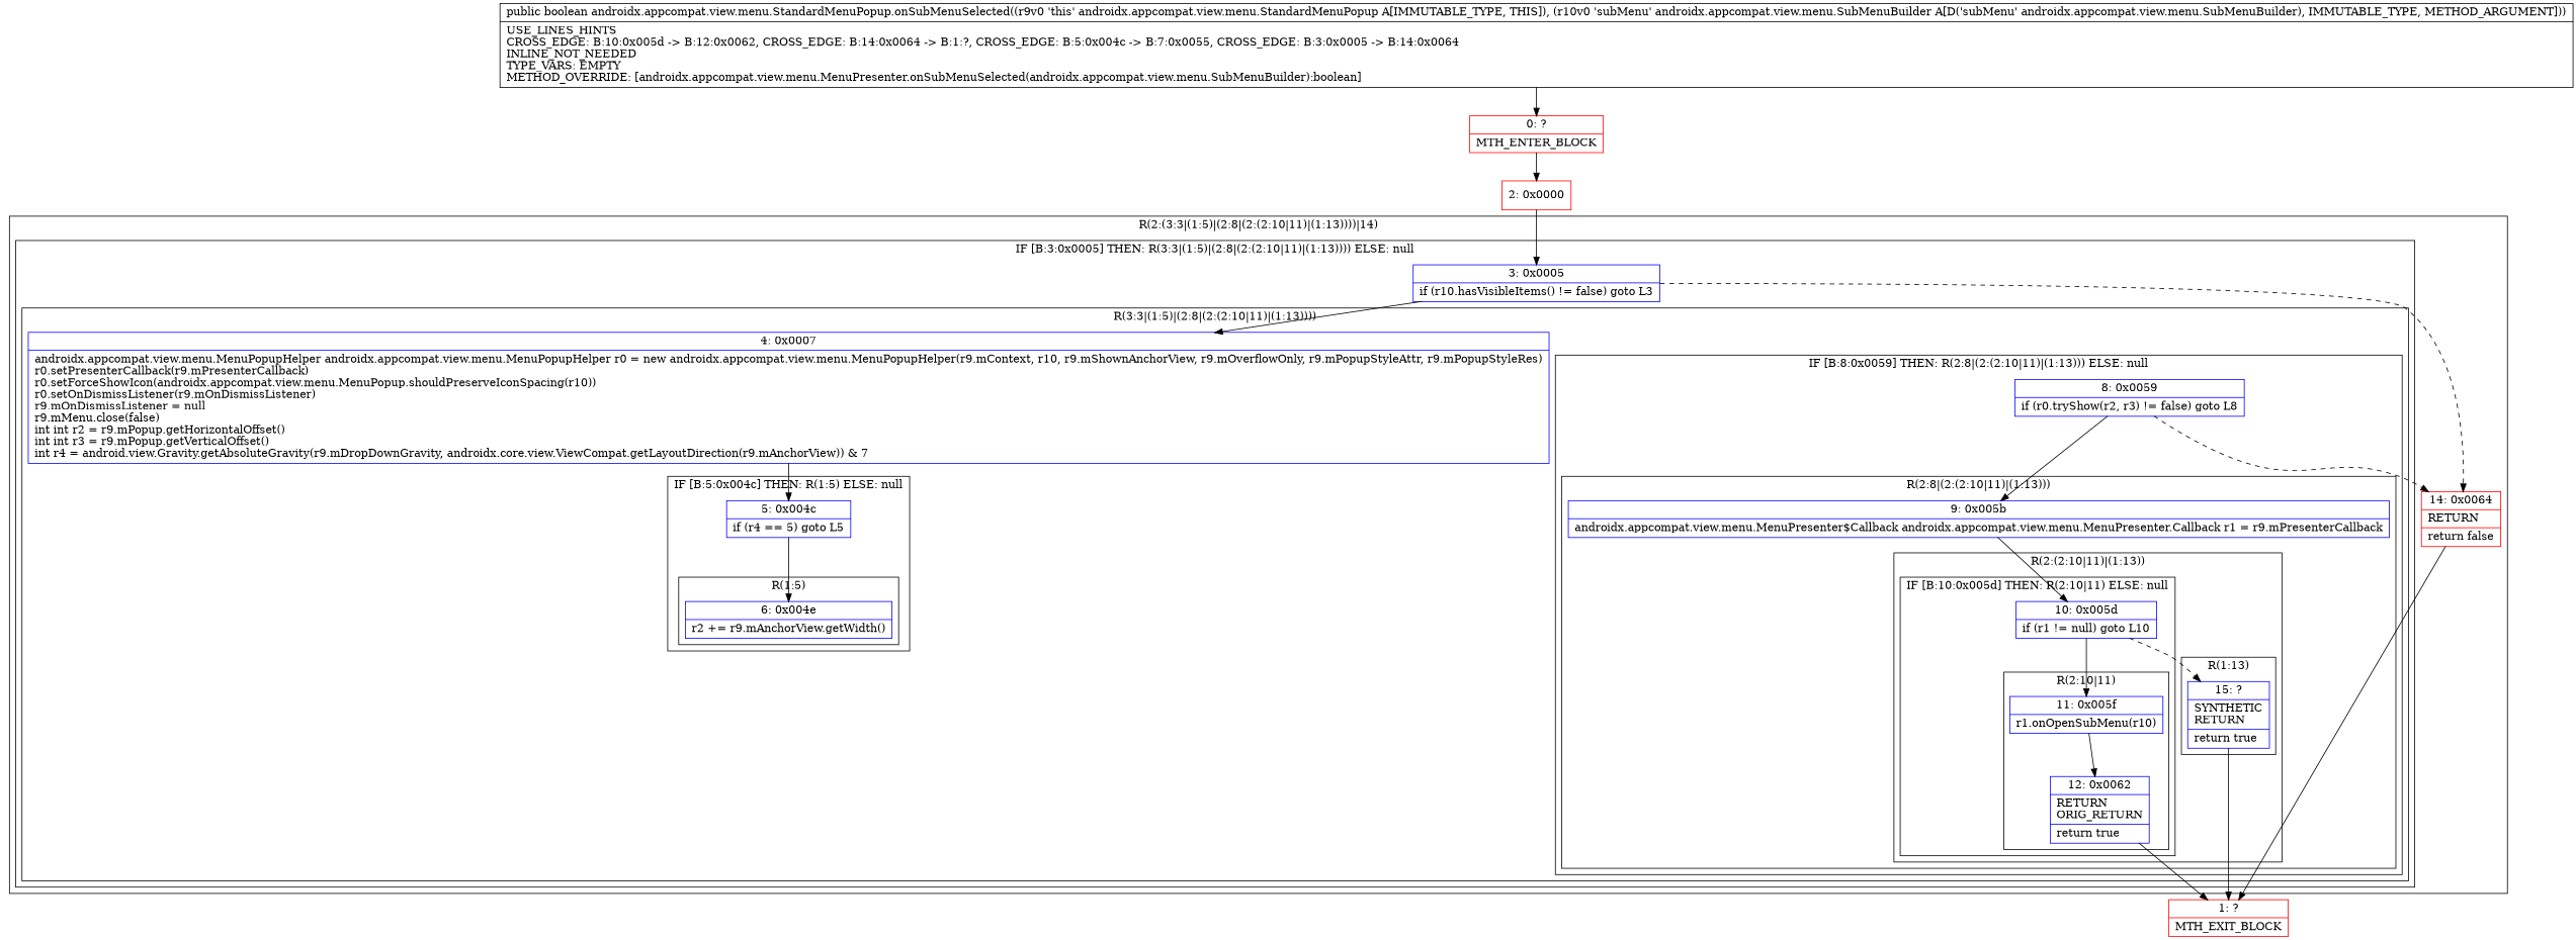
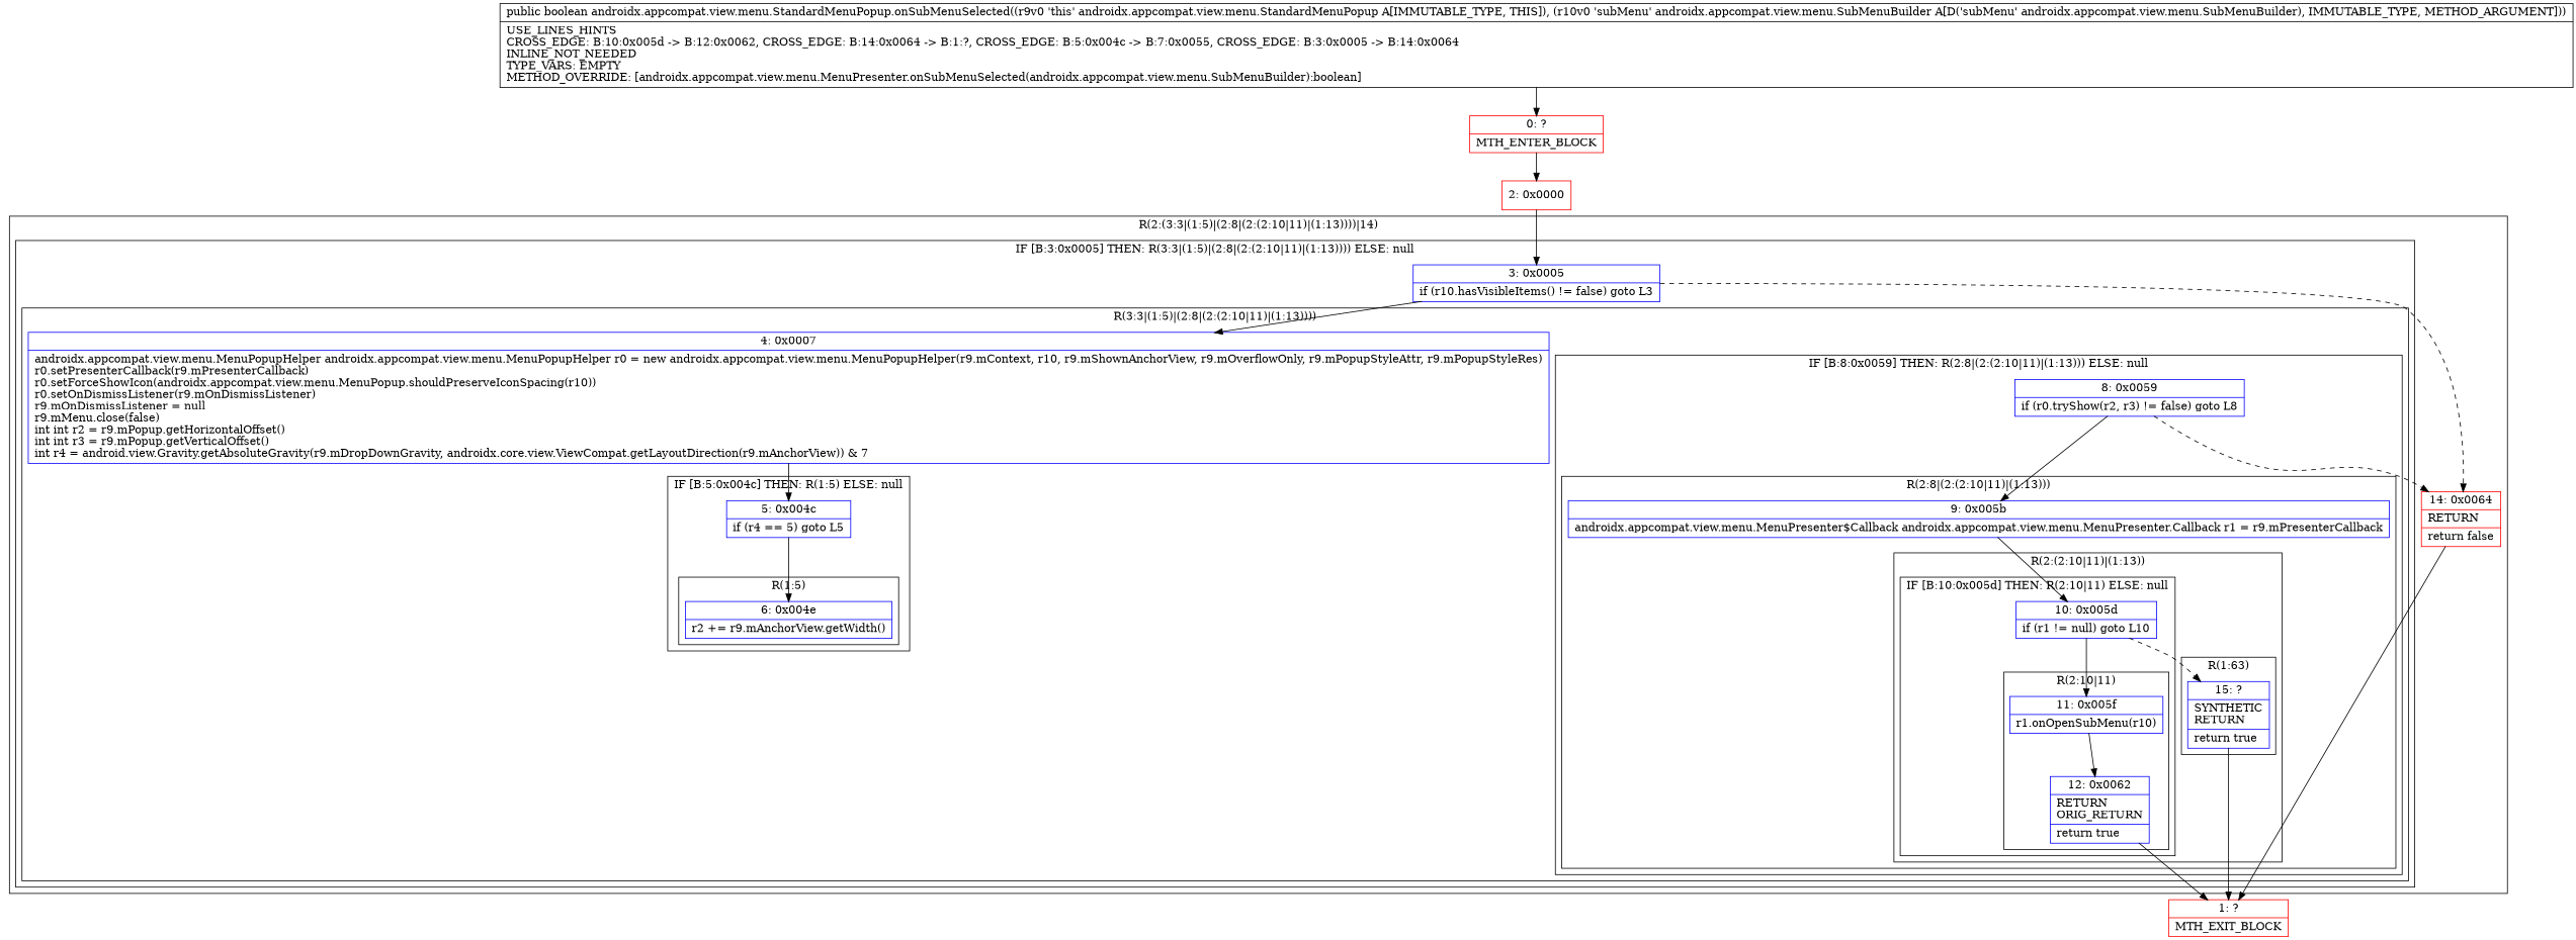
  digraph {
    node [color=blue shape=record]
    n1 [label="{6\:\ 0x004e|r2 += r9.mAnchorView.getWidth()\l}"]
    n2 [label="{5\:\ 0x004c|if (r4 == 5) goto L5\l}"]
    n3 [label="{11\:\ 0x005f|r1.onOpenSubMenu(r10)\l}"]
    n4 [label="{12\:\ 0x0062|RETURN\lORIG_RETURN\l|return true\l}"]
    n5 [label="{10\:\ 0x005d|if (r1 != null) goto L10\l}"]
    n6 [label="{15\:\ ?|SYNTHETIC\lRETURN\l|return true\l}"]
    n7 [label="{9\:\ 0x005b|androidx.appcompat.view.menu.MenuPresenter$Callback androidx.appcompat.view.menu.MenuPresenter.Callback r1 = r9.mPresenterCallback\l}"]
    n8 [label="{8\:\ 0x0059|if (r0.tryShow(r2, r3) != false) goto L8\l}"]
    n9 [label="{4\:\ 0x0007|androidx.appcompat.view.menu.MenuPopupHelper androidx.appcompat.view.menu.MenuPopupHelper r0 = new androidx.appcompat.view.menu.MenuPopupHelper(r9.mContext, r10, r9.mShownAnchorView, r9.mOverflowOnly, r9.mPopupStyleAttr, r9.mPopupStyleRes)\lr0.setPresenterCallback(r9.mPresenterCallback)\lr0.setForceShowIcon(androidx.appcompat.view.menu.MenuPopup.shouldPreserveIconSpacing(r10))\lr0.setOnDismissListener(r9.mOnDismissListener)\lr9.mOnDismissListener = null\lr9.mMenu.close(false)\lint int r2 = r9.mPopup.getHorizontalOffset()\lint int r3 = r9.mPopup.getVerticalOffset()\lint r4 = android.view.Gravity.getAbsoluteGravity(r9.mDropDownGravity, androidx.core.view.ViewCompat.getLayoutDirection(r9.mAnchorView)) & 7\l}"]
    n10 [label="{3\:\ 0x0005|if (r10.hasVisibleItems() != false) goto L3\l}"]
    n11 [color=red label="{14\:\ 0x0064|RETURN\l|return false\l}"]
    n12 [color=red label="{1\:\ ?|MTH_EXIT_BLOCK\l}"]
    n13 [color=red label="{0\:\ ?|MTH_ENTER_BLOCK\l}"]
    n14 [color=red label="{2\:\ 0x0000}"]
    n15 [label="{public boolean androidx.appcompat.view.menu.StandardMenuPopup.onSubMenuSelected((r9v0 'this' androidx.appcompat.view.menu.StandardMenuPopup A[IMMUTABLE_TYPE, THIS]), (r10v0 'subMenu' androidx.appcompat.view.menu.SubMenuBuilder A[D('subMenu' androidx.appcompat.view.menu.SubMenuBuilder), IMMUTABLE_TYPE, METHOD_ARGUMENT]))  | USE_LINES_HINTS\lCROSS_EDGE: B:10:0x005d \-\> B:12:0x0062, CROSS_EDGE: B:14:0x0064 \-\> B:1:?, CROSS_EDGE: B:5:0x004c \-\> B:7:0x0055, CROSS_EDGE: B:3:0x0005 \-\> B:14:0x0064\lINLINE_NOT_NEEDED\lTYPE_VARS: EMPTY\lMETHOD_OVERRIDE: [androidx.appcompat.view.menu.MenuPresenter.onSubMenuSelected(androidx.appcompat.view.menu.SubMenuBuilder):boolean]\l}" color=""]
    subgraph cluster_1 {
      label="R(2:(3:3|(1:5)|(2:8|(2:(2:10|11)|(1:13))))|14)"
      n11
      subgraph cluster_2 {
        label="IF [B:3:0x0005] THEN: R(3:3|(1:5)|(2:8|(2:(2:10|11)|(1:13)))) ELSE: null"
        n10
        subgraph cluster_3 {
          label="R(3:3|(1:5)|(2:8|(2:(2:10|11)|(1:13))))"
          n9
          subgraph cluster_4 {
            label="IF [B:5:0x004c] THEN: R(1:5) ELSE: null"
            n2
            subgraph cluster_5 {
              label="R(1:5)"
              n1
            }
          }
          subgraph cluster_6 {
            label="IF [B:8:0x0059] THEN: R(2:8|(2:(2:10|11)|(1:13))) ELSE: null"
            n8
            subgraph cluster_7 {
              label="R(2:8|(2:(2:10|11)|(1:13)))"
              n7
              subgraph cluster_8 {
                label="R(2:(2:10|11)|(1:13))"
                subgraph cluster_9 {
                  label="IF [B:10:0x005d] THEN: R(2:10|11) ELSE: null"
                  n5
                  subgraph cluster_10 {
                    label="R(2:10|11)"
                    n3
                    n4
                  }
                }
                subgraph cluster_11 {
-                 label="R(1:13)"
+                 label="R(1:63)"
                  n6
                }
              }
            }
          }
        }
      }
    }
    n2 -> n1
    n3 -> n4
    n4 -> n12
    n5 -> n3
    n5 -> n6 [style=dashed]
    n6 -> n12
    n7 -> n5
    n8 -> n7
    n8 -> n11 [style=dashed]
    n9 -> n2
    n10 -> n9
    n10 -> n11 [style=dashed]
    n11 -> n12
    n13 -> n14
    n14 -> n10
    n15 -> n13
  }
